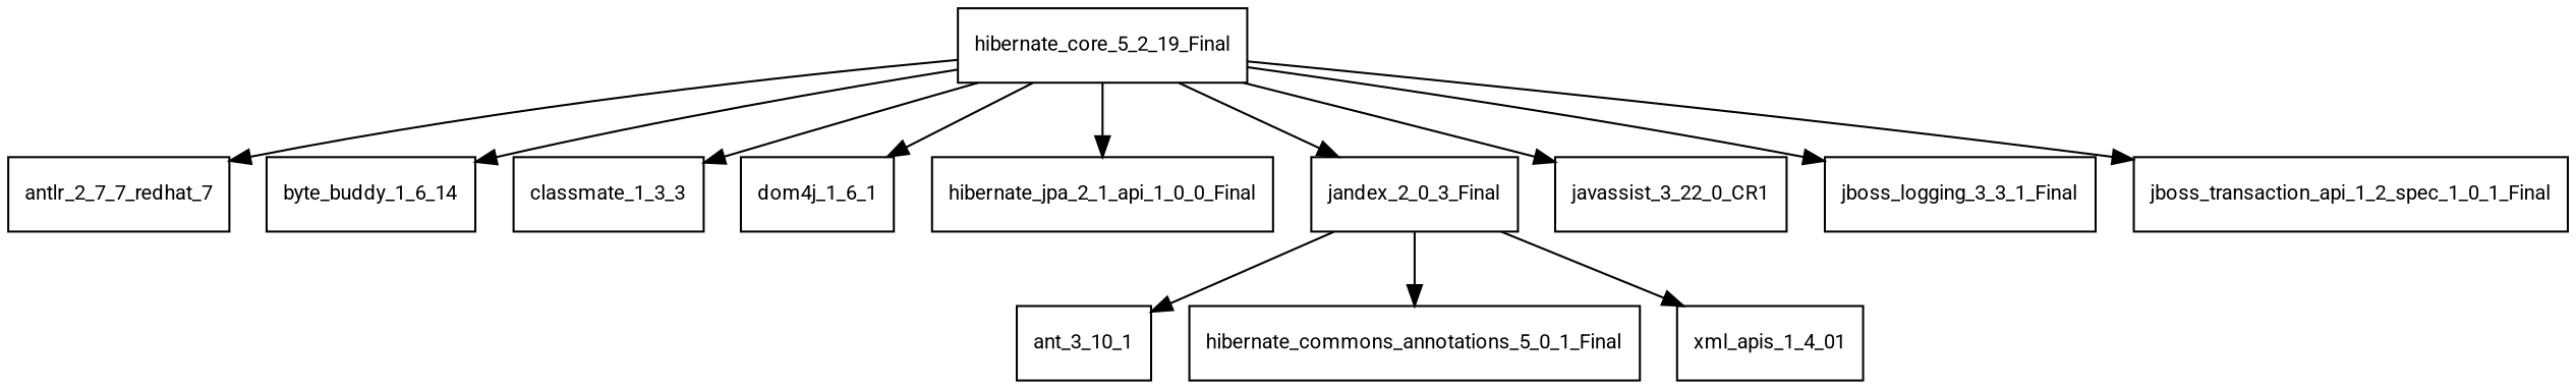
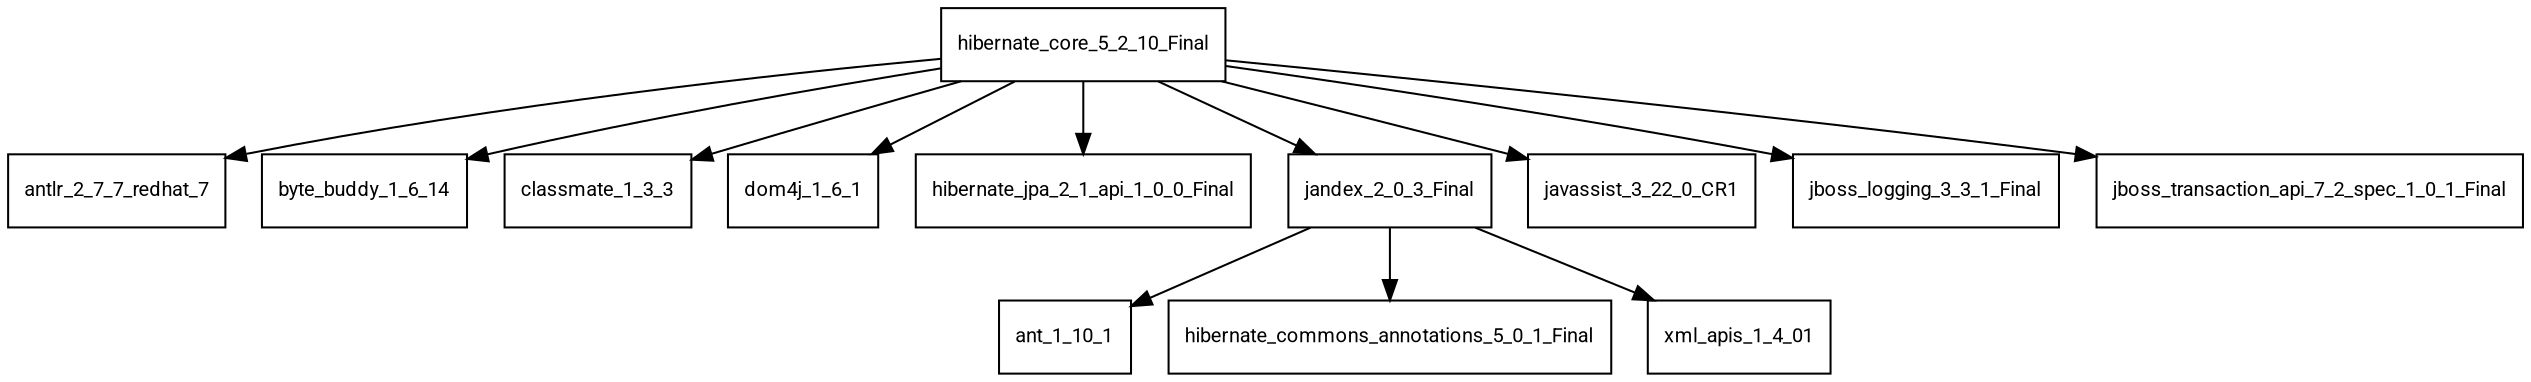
  digraph {
    fontname=Roboto
    node [fontname=Roboto fontsize=10.0 shape=box]
    edge [fontname=Roboto]
-   hibernate_core_5_2_10_Final [label=hibernate_core_5_2_19_Final]
+   hibernate_core_5_2_10_Final
    antlr_2_7_7_redhat_7
    byte_buddy_1_6_14
    classmate_1_3_3
    dom4j_1_6_1
    hibernate_jpa_2_1_api_1_0_0_Final
    jandex_2_0_3_Final
    javassist_3_22_0_CR1
    jboss_logging_3_3_1_Final
-   jboss_transaction_api_1_2_spec_1_0_1_Final
-   ant_1_10_1 [label=ant_3_10_1]
+   jboss_transaction_api_1_2_spec_1_0_1_Final [label=jboss_transaction_api_7_2_spec_1_0_1_Final]
+   ant_1_10_1
    hibernate_commons_annotations_5_0_1_Final
    xml_apis_1_4_01
    hibernate_core_5_2_10_Final -> antlr_2_7_7_redhat_7
    hibernate_core_5_2_10_Final -> byte_buddy_1_6_14
    hibernate_core_5_2_10_Final -> classmate_1_3_3
    hibernate_core_5_2_10_Final -> dom4j_1_6_1
    hibernate_core_5_2_10_Final -> hibernate_jpa_2_1_api_1_0_0_Final
    hibernate_core_5_2_10_Final -> jandex_2_0_3_Final
    hibernate_core_5_2_10_Final -> javassist_3_22_0_CR1
    hibernate_core_5_2_10_Final -> jboss_logging_3_3_1_Final
    hibernate_core_5_2_10_Final -> jboss_transaction_api_1_2_spec_1_0_1_Final
    jandex_2_0_3_Final -> ant_1_10_1
    jandex_2_0_3_Final -> hibernate_commons_annotations_5_0_1_Final
    jandex_2_0_3_Final -> xml_apis_1_4_01
  }
